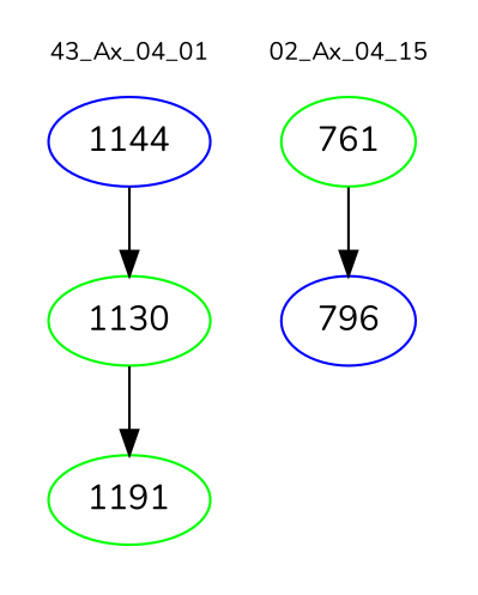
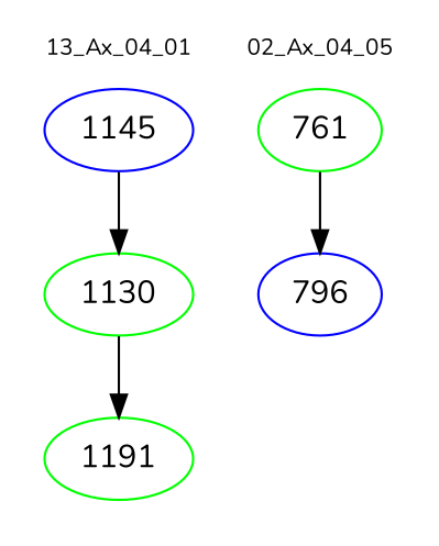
  digraph {
    fontname=Nunito
    node [color=green fontname=Nunito]
    edge [color=black fontname=Nunito]
-   n1 [color=blue label=1144]
+   n1 [color=blue label=1145]
    n2 [label=1130]
    n3 [label=1191]
    n4 [label=761]
    n5 [color=blue label=796]
    subgraph cluster_1 {
      color=white
      fontsize=10
-     label="43_Ax_04_01"
+     label="13_Ax_04_01"
      n1
      n2
      n3
    }
    subgraph cluster_2 {
      color=white
      fontsize=10
-     label="02_Ax_04_15"
+     label="02_Ax_04_05"
      n4
      n5
    }
    n1 -> n2
    n2 -> n3
    n4 -> n5
  }
